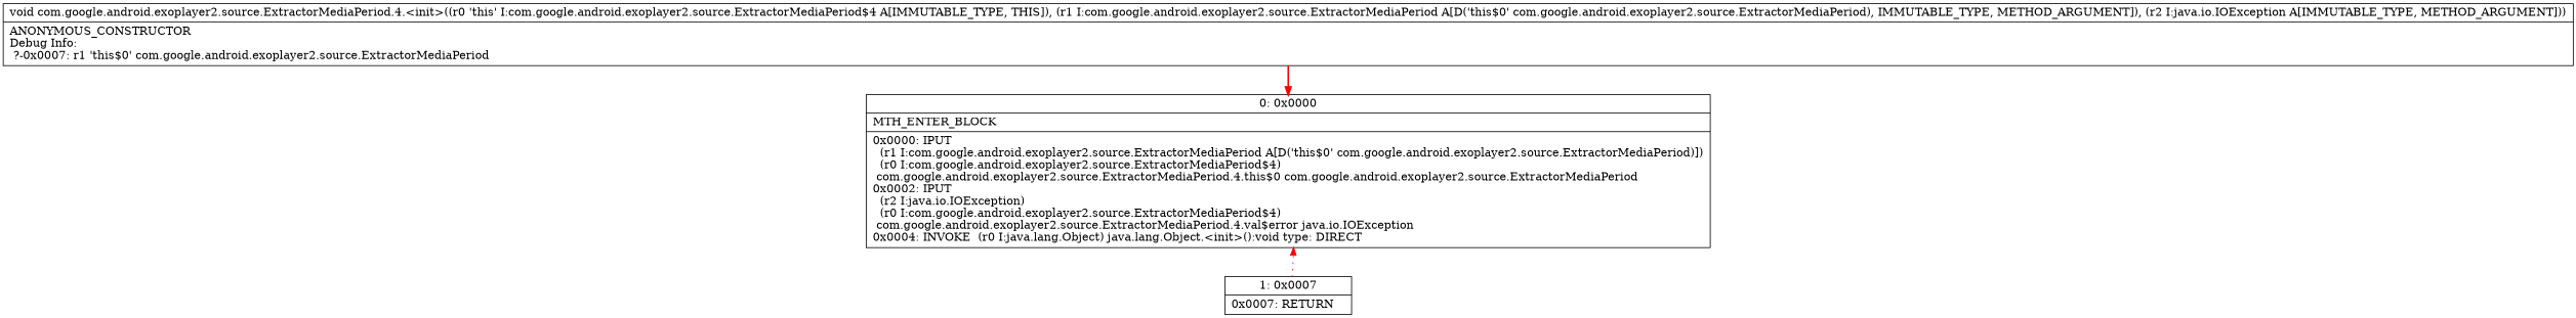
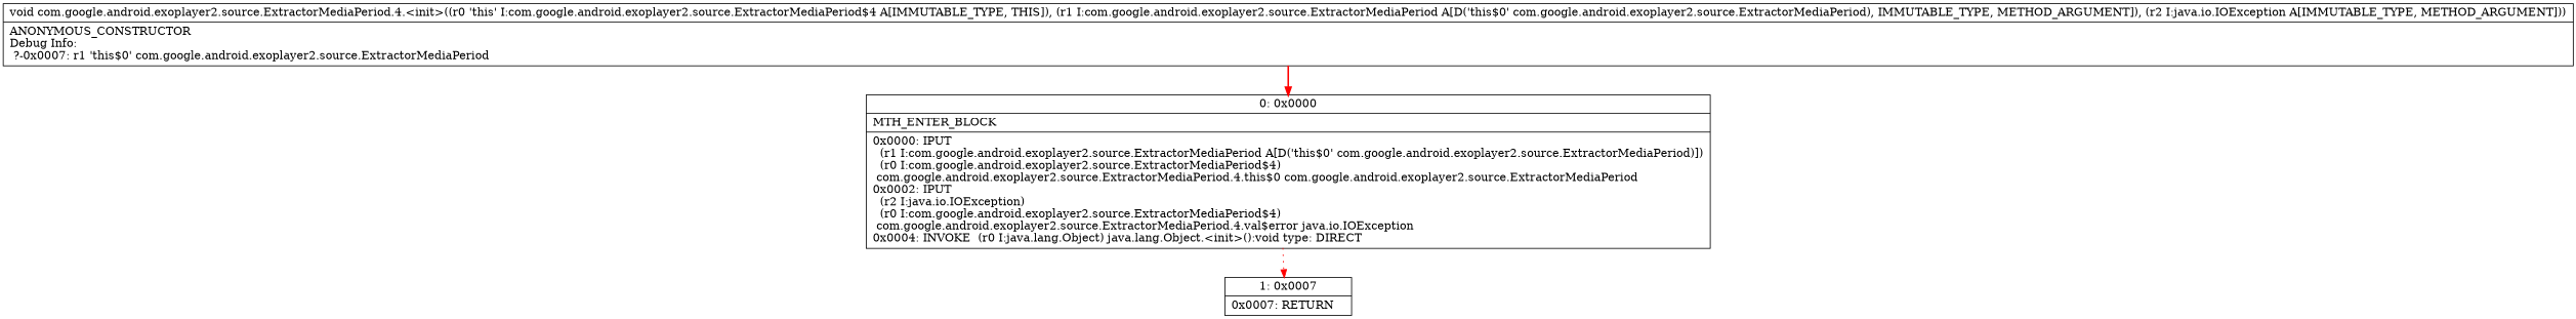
  digraph {
    node [shape=record]
    edge [color=red]
    n1 [label="{0\:\ 0x0000|MTH_ENTER_BLOCK\l|0x0000: IPUT  \l  (r1 I:com.google.android.exoplayer2.source.ExtractorMediaPeriod A[D('this$0' com.google.android.exoplayer2.source.ExtractorMediaPeriod)])\l  (r0 I:com.google.android.exoplayer2.source.ExtractorMediaPeriod$4)\l com.google.android.exoplayer2.source.ExtractorMediaPeriod.4.this$0 com.google.android.exoplayer2.source.ExtractorMediaPeriod \l0x0002: IPUT  \l  (r2 I:java.io.IOException)\l  (r0 I:com.google.android.exoplayer2.source.ExtractorMediaPeriod$4)\l com.google.android.exoplayer2.source.ExtractorMediaPeriod.4.val$error java.io.IOException \l0x0004: INVOKE  (r0 I:java.lang.Object) java.lang.Object.\<init\>():void type: DIRECT \l}"]
    n2 [label="{1\:\ 0x0007|0x0007: RETURN   \l}"]
    n3 [label="{void com.google.android.exoplayer2.source.ExtractorMediaPeriod.4.\<init\>((r0 'this' I:com.google.android.exoplayer2.source.ExtractorMediaPeriod$4 A[IMMUTABLE_TYPE, THIS]), (r1 I:com.google.android.exoplayer2.source.ExtractorMediaPeriod A[D('this$0' com.google.android.exoplayer2.source.ExtractorMediaPeriod), IMMUTABLE_TYPE, METHOD_ARGUMENT]), (r2 I:java.io.IOException A[IMMUTABLE_TYPE, METHOD_ARGUMENT]))  | ANONYMOUS_CONSTRUCTOR\lDebug Info:\l  ?\-0x0007: r1 'this$0' com.google.android.exoplayer2.source.ExtractorMediaPeriod\l}"]
-   n2 -> n1 [style=dotted]
+   n1 -> n2 [style=dotted]
    n3 -> n1 [style=bold]
  }
